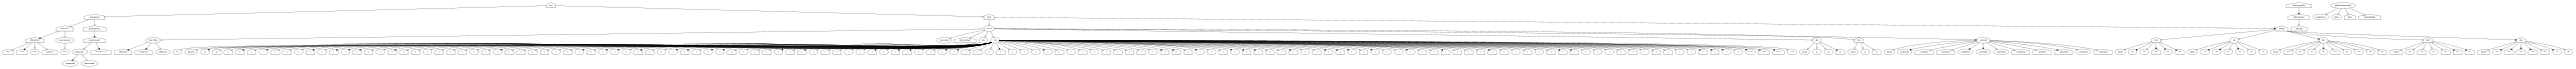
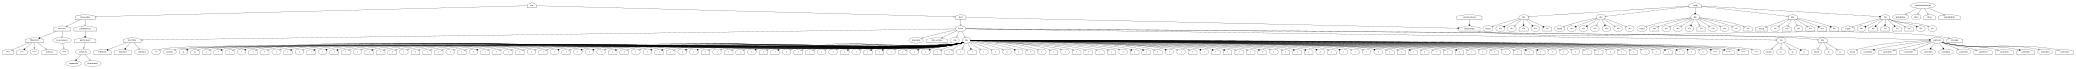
  digraph {
    fontname="Fira Sans"
    node [fontname="Fira Sans" shape=house]
    edge [arrowhead=onormal fontname="Fira Sans"]
    n1 [label=TEI]
    n2 [label=teiHeader]
    n3 [label=text]
    n4 [label=fileDesc]
    n5 [label=profileDesc]
    n6 [label=front shape=ellipse]
    n7 [label=body]
    n8 [label=titleStmt]
    n9 [label=sourceDesc shape=ellipse]
    n10 [label=particDesc]
    n11 [label=revisionDesc]
    n12 [label=listChange]
    n13 [label=title]
    n14 [label=title]
    n15 [label=title shape=ellipse]
    n16 [label=author]
    n17 [label=publicationStmt shape=ellipse]
    n18 [label=publisher shape=ellipse]
    n19 [label=idno shape=ellipse]
    n20 [label=idno]
    n21 [label=availability]
    n22 [label=bibl shape=ellipse]
    n23 [label=textClass shape=ellipse]
-   n24 [label=listPerson]
    n25 [label=keywords shape=ellipse]
    n26 [label=classCode shape=ellipse]
    n27 [label=change]
-   n28 [label=docTitle shape=ellipse]
+   n28 [label=docTitle]
    n29 [label=docDate shape=ellipse]
    n30 [label=docAuthor]
    n31 [label=div shape=ellipse]
    n32 [label=div shape=ellipse]
    n33 [label=div shape=ellipse]
    n34 [label=div]
    n35 [label=castList shape=ellipse]
    n36 [label=div]
    n37 [label=div shape=ellipse]
    n38 [label=div shape=ellipse]
    n39 [label=div]
    n40 [label=div]
    n41 [label=titlePart]
    n42 [label=titlePart]
    n43 [label=titlePart shape=ellipse]
    n44 [label=div shape=ellipse]
    n45 [label=opener shape=ellipse]
    n46 [label=p shape=ellipse]
    n47 [label=p]
    n48 [label=l]
    n49 [label=l]
    n50 [label=l]
    n51 [label=l shape=ellipse]
    n52 [label=l]
    n53 [label=l]
    n54 [label=l shape=ellipse]
    n55 [label=l]
    n56 [label=l shape=ellipse]
    n57 [label=l]
    n58 [label=l shape=ellipse]
    n59 [label=l]
    n60 [label=l]
    n61 [label=l shape=ellipse]
    n62 [label=l]
    n63 [label=l]
    n64 [label=l]
    n65 [label=l shape=ellipse]
    n66 [label=l]
    n67 [label=l]
    n68 [label=l]
    n69 [label=l shape=ellipse]
    n70 [label=l]
    n71 [label=l shape=ellipse]
    n72 [label=l]
    n73 [label=l]
    n74 [label=l]
    n75 [label=l]
    n76 [label=l shape=ellipse]
    n77 [label=l]
    n78 [label=l shape=ellipse]
    n79 [label=l]
    n80 [label=l shape=ellipse]
    n81 [label=l shape=ellipse]
    n82 [label=l shape=ellipse]
    n83 [label=l]
    n84 [label=l]
    n85 [label=l shape=ellipse]
    n86 [label=l shape=ellipse]
    n87 [label=l]
    n88 [label=l]
    n89 [label=l shape=ellipse]
    n90 [label=l shape=ellipse]
    n91 [label=l]
    n92 [label=l shape=ellipse]
    n93 [label=l]
    n94 [label=l]
    n95 [label=l shape=ellipse]
    n96 [label=l]
    n97 [label=l]
    n98 [label=l shape=ellipse]
    n99 [label=l]
    n100 [label=l]
    n101 [label=l shape=ellipse]
    n102 [label=l shape=ellipse]
    n103 [label=l]
    n104 [label=l shape=ellipse]
    n105 [label=l]
    n106 [label=l]
    n107 [label=l shape=ellipse]
    n108 [label=l]
    n109 [label=l shape=ellipse]
    n110 [label=l shape=ellipse]
    n111 [label=l]
    n112 [label=l]
    n113 [label=l shape=ellipse]
    n114 [label=l]
    n115 [label=l shape=ellipse]
    n116 [label=l shape=ellipse]
    n117 [label=l shape=ellipse]
    n118 [label=l shape=ellipse]
    n119 [label=l]
    n120 [label=l shape=ellipse]
    n121 [label=l]
    n122 [label=l shape=ellipse]
    n123 [label=l]
    n124 [label=l]
    n125 [label=l]
    n126 [label=l]
    n127 [label=l shape=ellipse]
    n128 [label=l]
    n129 [label=l]
    n130 [label=l]
    n131 [label=l shape=ellipse]
    n132 [label=l shape=ellipse]
    n133 [label=l]
    n134 [label=l shape=ellipse]
    n135 [label=l]
    n136 [label=l]
    n137 [label=l]
    n138 [label=l]
    n139 [label=l]
    n140 [label=l shape=ellipse]
    n141 [label=l]
    n142 [label=l]
    n143 [label=l]
    n144 [label=l shape=ellipse]
    n145 [label=l]
    n146 [label=l shape=ellipse]
    n147 [label=l shape=ellipse]
    n148 [label=l shape=ellipse]
    n149 [label=l shape=ellipse]
    n150 [label=l]
    n151 [label=l]
    n152 [label=l]
    n153 [label=l]
    n154 [label=l]
    n155 [label=l]
    n156 [label=l]
    n157 [label=l]
    n158 [label=l shape=ellipse]
    n159 [label=l]
    n160 [label=l shape=ellipse]
    n161 [label=l]
    n162 [label=l]
    n163 [label=l]
    n164 [label=l shape=ellipse]
    n165 [label=l shape=ellipse]
    n166 [label=l shape=ellipse]
    n167 [label=l]
    n168 [label=l]
    n169 [label=l shape=ellipse]
    n170 [label=l]
    n171 [label=l]
    n172 [label=l shape=ellipse]
    n173 [label=l shape=ellipse]
    n174 [label=l]
    n175 [label=l]
    n176 [label=l shape=ellipse]
    n177 [label=l shape=ellipse]
    n178 [label=note shape=ellipse]
    n179 [label=note]
    n180 [label=note]
    n181 [label=note shape=ellipse]
    n182 [label=head shape=ellipse]
    n183 [label=p shape=ellipse]
    n184 [label=p shape=ellipse]
    n185 [label=p]
    n186 [label=head shape=ellipse]
    n187 [label=p shape=ellipse]
    n188 [label=p]
    n189 [label=head shape=ellipse]
    n190 [label=castItem shape=ellipse]
    n191 [label=castItem]
    n192 [label=castItem]
    n193 [label=castItem shape=ellipse]
    n194 [label=castItem shape=ellipse]
    n195 [label=castItem shape=ellipse]
    n196 [label=castItem]
    n197 [label=castItem]
    n198 [label=castItem]
    n199 [label=castItem shape=ellipse]
    n200 [label=castItem]
    n201 [label=head shape=ellipse]
    n202 [label=div shape=ellipse]
    n203 [label=div shape=ellipse]
    n204 [label=div]
    n205 [label=div shape=ellipse]
    n206 [label=div]
    n207 [label=head shape=ellipse]
    n208 [label=div shape=ellipse]
    n209 [label=div shape=ellipse]
    n210 [label=div shape=ellipse]
    n211 [label=div shape=ellipse]
    n212 [label=div shape=ellipse]
    n213 [label=div shape=ellipse]
    n214 [label=head shape=ellipse]
    n215 [label=div]
    n216 [label=div shape=ellipse]
    n217 [label=div shape=ellipse]
    n218 [label=div shape=ellipse]
    n219 [label=div]
    n220 [label=div shape=ellipse]
    n221 [label=div shape=ellipse]
    n222 [label=div shape=ellipse]
    n223 [label=div]
    n224 [label=head]
    n225 [label=div shape=ellipse]
    n226 [label=div]
    n227 [label=div shape=ellipse]
    n228 [label=div]
    n229 [label=div]
    n230 [label=div]
    n231 [label=head]
    n232 [label=div shape=ellipse]
    n233 [label=div]
    n234 [label=div]
    n235 [label=div]
    n236 [label=div]
    n237 [label=div shape=ellipse]
    n238 [label=div shape=ellipse]
    n1 -> n2 [arrowhead=odot]
    n1 -> n3
    n2 -> n4
    n2 -> n5 [arrowhead=odot]
    n3 -> n6 [arrowhead=odot]
-   n3 -> n7 [arrowhead=dot]
+   n3 -> n12 [arrowhead=dot]
    n4 -> n8 [arrowhead=dot]
    n4 -> n9 [arrowhead=odot]
    n5 -> n10 [arrowhead=dot]
    n6 -> n28
    n6 -> n29
    n6 -> n30
    n6 -> n31
    n6 -> n32 [arrowhead=odot]
    n6 -> n33 [arrowhead=odot]
    n6 -> n34 [arrowhead=odot]
    n6 -> n35 [arrowhead=dot]
    n7 -> n36 [arrowhead=odot]
    n7 -> n37
    n7 -> n38 [arrowhead=dot]
    n7 -> n39 [arrowhead=odot]
    n7 -> n40 [arrowhead=dot]
    n8 -> n13
    n8 -> n14 [arrowhead=dot]
    n8 -> n15
    n8 -> n16 [arrowhead=odot]
    n9 -> n22 [arrowhead=odot]
    n10 -> n23
-   n10 -> n24 [arrowhead=dot]
    n11 -> n12 [arrowhead=dot]
    n12 -> n27
    n17 -> n18
    n17 -> n19 [arrowhead=odot]
    n17 -> n20 [arrowhead=odot]
    n17 -> n21 [arrowhead=odot]
    n23 -> n25 [arrowhead=dot]
    n23 -> n26 [arrowhead=odot]
    n28 -> n41 [arrowhead=dot]
    n28 -> n42 [arrowhead=dot]
    n28 -> n43 [arrowhead=odot]
    n31 -> n44 [arrowhead=odot]
    n32 -> n45 [arrowhead=odot]
    n32 -> n46 [arrowhead=dot]
    n32 -> n47 [arrowhead=odot]
    n32 -> n48 [arrowhead=odot]
    n32 -> n49 [arrowhead=dot]
    n32 -> n50
    n32 -> n51 [arrowhead=dot]
    n32 -> n52 [arrowhead=odot]
    n32 -> n53 [arrowhead=odot]
    n32 -> n54
    n32 -> n55 [arrowhead=dot]
    n32 -> n56 [arrowhead=odot]
    n32 -> n57 [arrowhead=dot]
    n32 -> n58 [arrowhead=dot]
    n32 -> n59 [arrowhead=dot]
    n32 -> n60
    n32 -> n61
    n32 -> n62 [arrowhead=dot]
    n32 -> n63
    n32 -> n64
    n32 -> n65
    n32 -> n66
    n32 -> n67
    n32 -> n68
    n32 -> n69 [arrowhead=odot]
    n32 -> n70
    n32 -> n71 [arrowhead=dot]
    n32 -> n72 [arrowhead=odot]
    n32 -> n73 [arrowhead=odot]
    n32 -> n74 [arrowhead=odot]
    n32 -> n75 [arrowhead=odot]
    n32 -> n76 [arrowhead=odot]
    n32 -> n77
    n32 -> n78 [arrowhead=dot]
    n32 -> n79
    n32 -> n80 [arrowhead=dot]
    n32 -> n81 [arrowhead=dot]
    n32 -> n82
    n32 -> n83 [arrowhead=dot]
    n32 -> n84 [arrowhead=odot]
    n32 -> n85
    n32 -> n86 [arrowhead=dot]
    n32 -> n87 [arrowhead=dot]
    n32 -> n88 [arrowhead=odot]
    n32 -> n89 [arrowhead=dot]
    n32 -> n90 [arrowhead=dot]
    n32 -> n91
    n32 -> n92
    n32 -> n93 [arrowhead=odot]
    n32 -> n94 [arrowhead=odot]
    n32 -> n95 [arrowhead=dot]
    n32 -> n96
    n32 -> n97 [arrowhead=dot]
    n32 -> n98 [arrowhead=odot]
    n32 -> n99
    n32 -> n100
    n32 -> n101 [arrowhead=odot]
    n32 -> n102
    n32 -> n103 [arrowhead=dot]
    n32 -> n104 [arrowhead=odot]
    n32 -> n105 [arrowhead=dot]
    n32 -> n106 [arrowhead=dot]
    n32 -> n107
    n32 -> n108 [arrowhead=odot]
    n32 -> n109 [arrowhead=dot]
    n32 -> n110 [arrowhead=dot]
    n32 -> n111
    n32 -> n112 [arrowhead=odot]
    n32 -> n113
    n32 -> n114 [arrowhead=dot]
    n32 -> n115 [arrowhead=odot]
    n32 -> n116 [arrowhead=odot]
    n32 -> n117
    n32 -> n118 [arrowhead=dot]
    n32 -> n119 [arrowhead=odot]
    n32 -> n120 [arrowhead=odot]
    n32 -> n121
    n32 -> n122
    n32 -> n123
    n32 -> n124 [arrowhead=odot]
    n32 -> n125 [arrowhead=odot]
    n32 -> n126 [arrowhead=odot]
    n32 -> n127
    n32 -> n128 [arrowhead=dot]
    n32 -> n129 [arrowhead=dot]
    n32 -> n130 [arrowhead=odot]
    n32 -> n131 [arrowhead=dot]
    n32 -> n132 [arrowhead=odot]
    n32 -> n133
    n32 -> n134 [arrowhead=dot]
    n32 -> n135 [arrowhead=dot]
    n32 -> n136 [arrowhead=dot]
    n32 -> n137
    n32 -> n138
    n32 -> n139 [arrowhead=dot]
    n32 -> n140
    n32 -> n141 [arrowhead=odot]
    n32 -> n142 [arrowhead=dot]
    n32 -> n143 [arrowhead=dot]
    n32 -> n144 [arrowhead=dot]
    n32 -> n145
    n32 -> n146 [arrowhead=dot]
    n32 -> n147 [arrowhead=odot]
    n32 -> n148 [arrowhead=odot]
    n32 -> n149 [arrowhead=dot]
    n32 -> n150 [arrowhead=odot]
    n32 -> n151
    n32 -> n152 [arrowhead=dot]
    n32 -> n153 [arrowhead=odot]
    n32 -> n154
    n32 -> n155
    n32 -> n156 [arrowhead=dot]
    n32 -> n157
    n32 -> n158 [arrowhead=odot]
    n32 -> n159 [arrowhead=odot]
    n32 -> n160
    n32 -> n161
    n32 -> n162 [arrowhead=dot]
    n32 -> n163 [arrowhead=dot]
    n32 -> n164 [arrowhead=odot]
    n32 -> n165 [arrowhead=odot]
    n32 -> n166
    n32 -> n167 [arrowhead=odot]
    n32 -> n168
    n32 -> n169
    n32 -> n170
    n32 -> n171
    n32 -> n172
    n32 -> n173
    n32 -> n174 [arrowhead=dot]
    n32 -> n175 [arrowhead=dot]
    n32 -> n176 [arrowhead=dot]
    n32 -> n177 [arrowhead=odot]
    n32 -> n178 [arrowhead=dot]
    n32 -> n179 [arrowhead=dot]
    n32 -> n180 [arrowhead=dot]
    n32 -> n181
    n33 -> n182
    n33 -> n183
    n33 -> n184
    n33 -> n185 [arrowhead=dot]
    n34 -> n186 [arrowhead=odot]
    n34 -> n187
    n34 -> n188
    n35 -> n189 [arrowhead=odot]
    n35 -> n190 [arrowhead=dot]
    n35 -> n191 [arrowhead=odot]
    n35 -> n192
    n35 -> n193 [arrowhead=dot]
    n35 -> n194 [arrowhead=dot]
    n35 -> n195
    n35 -> n196
    n35 -> n197 [arrowhead=odot]
    n35 -> n198 [arrowhead=dot]
    n35 -> n199
    n35 -> n200 [arrowhead=odot]
    n36 -> n201
    n36 -> n202 [arrowhead=dot]
    n36 -> n203 [arrowhead=odot]
    n36 -> n204 [arrowhead=dot]
    n36 -> n205 [arrowhead=dot]
    n36 -> n206 [arrowhead=dot]
    n37 -> n207 [arrowhead=odot]
    n37 -> n208 [arrowhead=dot]
    n37 -> n209 [arrowhead=dot]
    n37 -> n210 [arrowhead=odot]
    n37 -> n211 [arrowhead=dot]
    n37 -> n212 [arrowhead=odot]
    n37 -> n213 [arrowhead=odot]
    n38 -> n214 [arrowhead=odot]
    n38 -> n215
    n38 -> n216 [arrowhead=odot]
    n38 -> n217 [arrowhead=odot]
    n38 -> n218 [arrowhead=dot]
    n38 -> n219
    n38 -> n220
    n38 -> n221
    n38 -> n222 [arrowhead=odot]
    n38 -> n223
    n39 -> n224 [arrowhead=odot]
    n39 -> n225
    n39 -> n226 [arrowhead=odot]
    n39 -> n227
    n39 -> n228
    n39 -> n229 [arrowhead=dot]
    n39 -> n230 [arrowhead=dot]
    n40 -> n231 [arrowhead=odot]
    n40 -> n232 [arrowhead=dot]
    n40 -> n233 [arrowhead=dot]
    n40 -> n234 [arrowhead=dot]
    n40 -> n235 [arrowhead=dot]
    n40 -> n236
    n40 -> n237 [arrowhead=dot]
    n40 -> n238
  }
